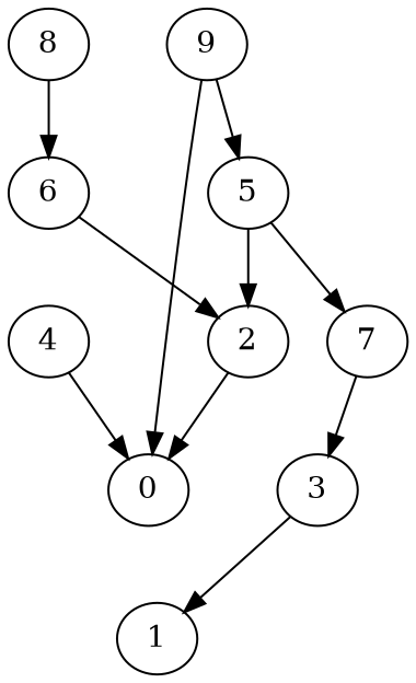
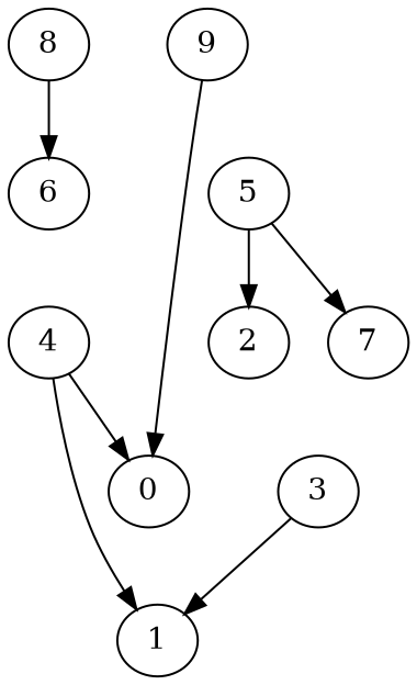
  digraph {
    splines=true
    node [shape=ellipse]
    n1 [height=0.3 label=0 width=0.3]
    n2 [height=0.3 label=1 width=0.3]
    n3 [height=0.3 label=2 width=0.3]
    n4 [height=0.3 label=3 width=0.3]
    n5 [height=0.3 label=4 width=0.3]
    n6 [height=0.3 label=7 width=0.3]
    n7 [height=0.3 label=5 width=0.3]
    n8 [height=0.3 label=6 width=0.3]
    n9 [height=0.3 label=8 width=0.3]
    n10 [height=0.3 label=9 width=0.3]
-   n3 -> n1
    n4 -> n2
    n5 -> n1
-   n6 -> n4
+   n5 -> n2
    n7 -> n3
    n7 -> n6
-   n8 -> n3
    n9 -> n8
    n10 -> n1
-   n10 -> n7
  }
